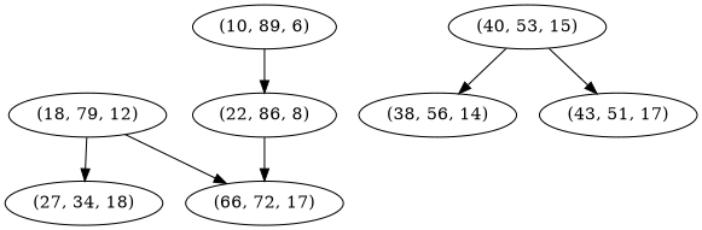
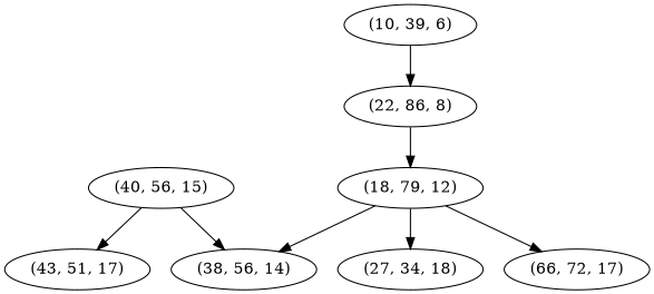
  digraph {
    n1 [label="(22, 86, 8)"]
-   "(10, 89, 6)"
+   "(10, 89, 6)" [label="(10, 39, 6)"]
    "(18, 79, 12)"
    n4 [label="(27, 34, 18)"]
    "(38, 56, 14)"
    "(66, 72, 17)"
-   "(40, 53, 15)"
+   "(40, 53, 15)" [label="(40, 56, 15)"]
    "(43, 51, 17)"
-   n1 -> "(66, 72, 17)"
+   n1 -> "(18, 79, 12)"
    "(10, 89, 6)" -> n1
    "(18, 79, 12)" -> n4
+   "(18, 79, 12)" -> "(38, 56, 14)"
    "(18, 79, 12)" -> "(66, 72, 17)"
    "(40, 53, 15)" -> "(38, 56, 14)"
    "(40, 53, 15)" -> "(43, 51, 17)"
  }
